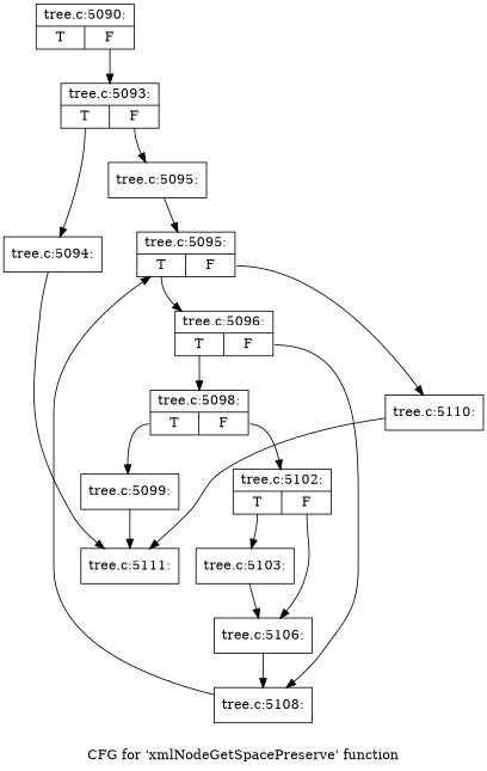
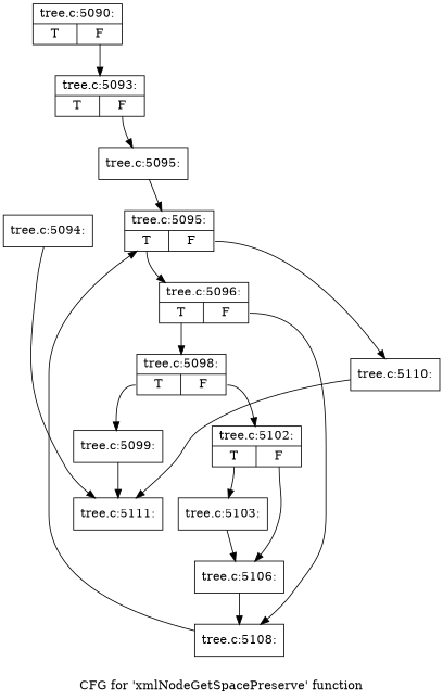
  digraph {
    label="CFG for 'xmlNodeGetSpacePreserve' function"
    node [shape=record]
    n1 [label="{tree.c:5090:|{<s0>T|<s1>F}}"]
    n2 [label="{tree.c:5093:|{<s0>T|<s1>F}}"]
    n3 [label="{tree.c:5094:}"]
    n4 [label="{tree.c:5111:}"]
    n5 [label="{tree.c:5095:}"]
    n6 [label="{tree.c:5095:|{<s0>T|<s1>F}}"]
    n7 [label="{tree.c:5096:|{<s0>T|<s1>F}}"]
    n8 [label="{tree.c:5110:}"]
    n9 [label="{tree.c:5098:|{<s0>T|<s1>F}}"]
    n10 [label="{tree.c:5108:}"]
    n11 [label="{tree.c:5099:}"]
    n12 [label="{tree.c:5102:|{<s0>T|<s1>F}}"]
    n13 [label="{tree.c:5103:}"]
    n14 [label="{tree.c:5106:}"]
    n1 -> n2 [tailport=s1]
-   n2 -> n3 [tailport=s0]
    n2 -> n5 [tailport=s1]
    n3 -> n4
    n5 -> n6
    n6 -> n7 [tailport=s0]
    n6 -> n8 [tailport=s1]
    n7 -> n9 [tailport=s0]
    n7 -> n10 [tailport=s1]
    n8 -> n4
    n9 -> n11 [tailport=s0]
    n9 -> n12 [tailport=s1]
    n10 -> n6
    n11 -> n4
    n12 -> n13 [tailport=s0]
    n12 -> n14 [tailport=s1]
    n13 -> n14
    n14 -> n10
  }
